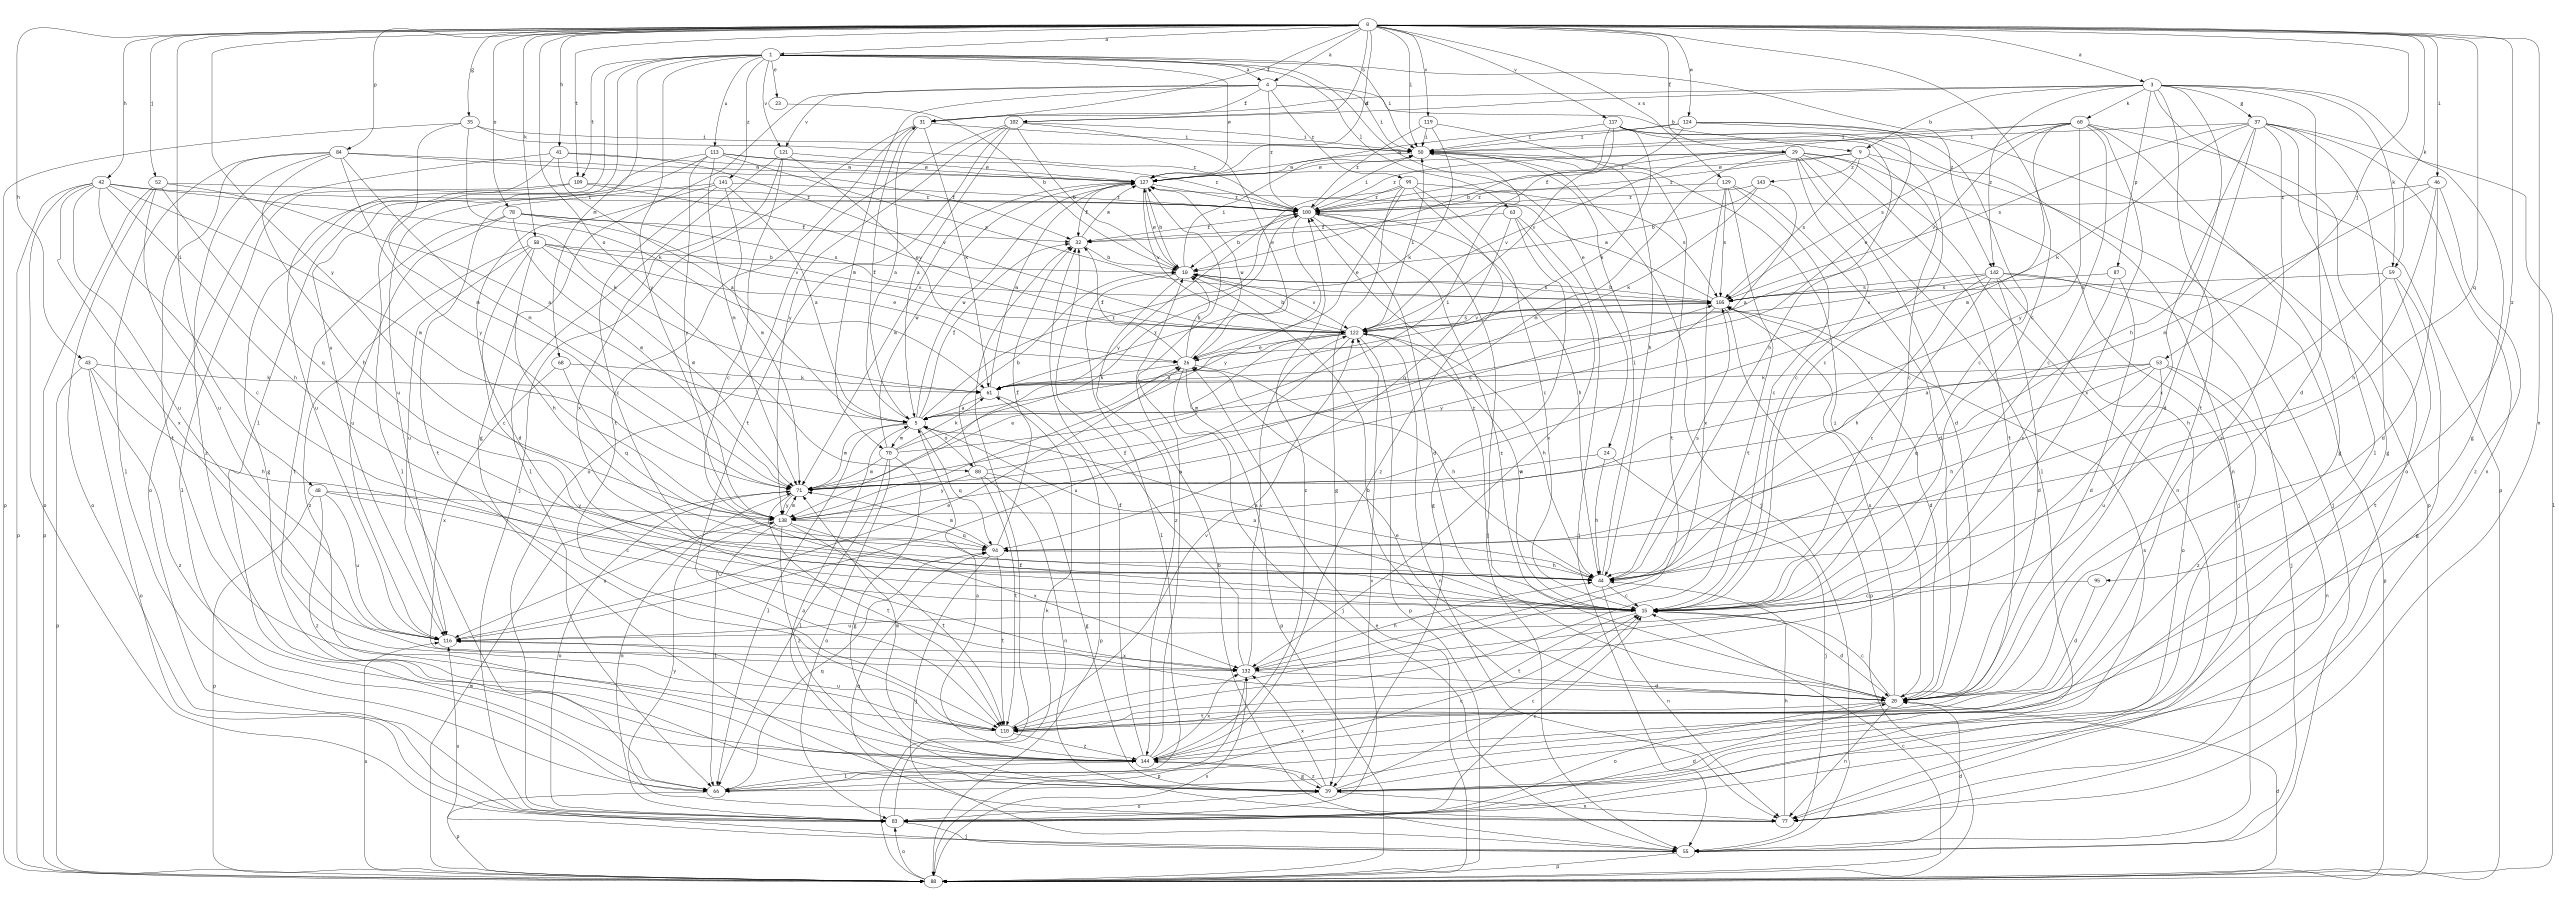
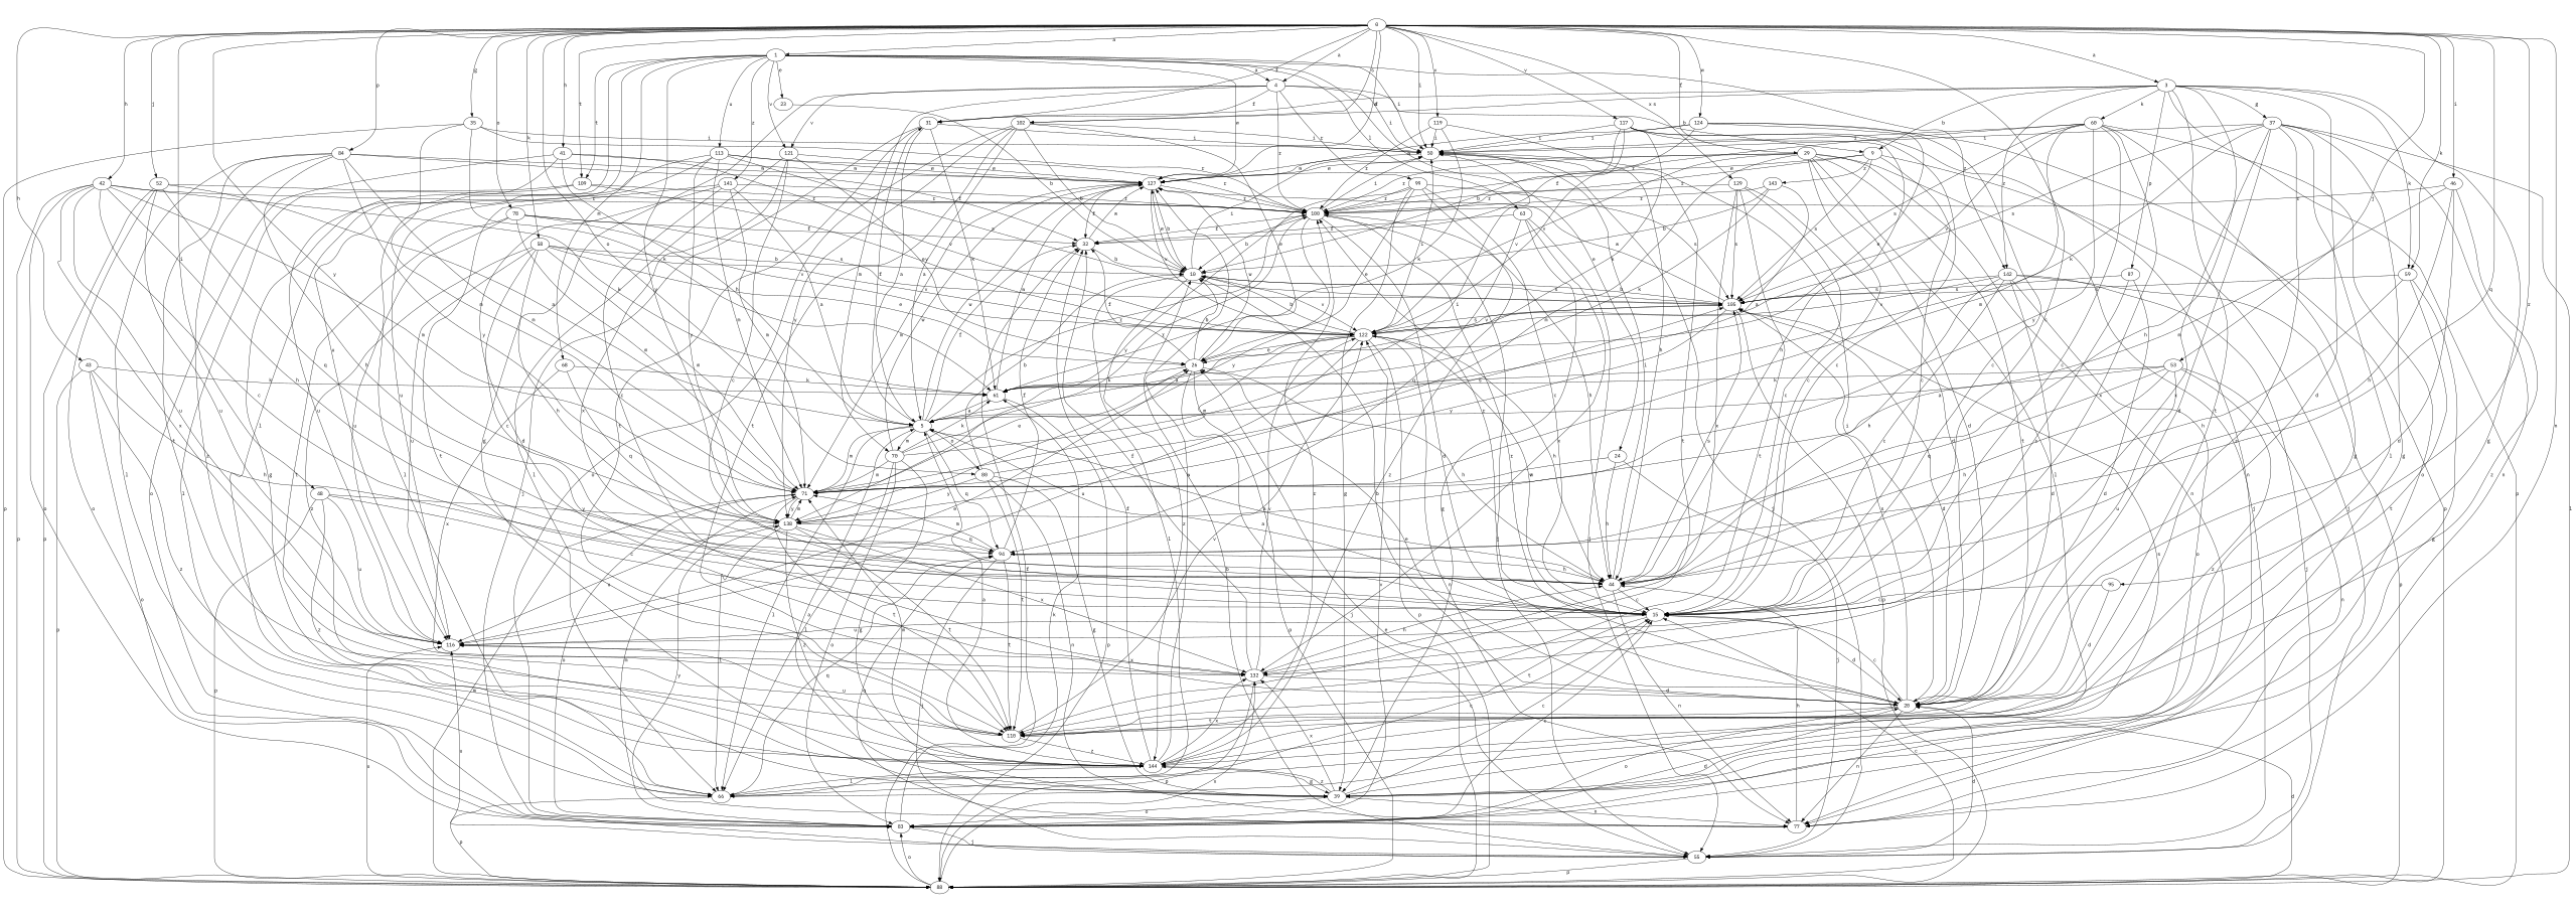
  strict digraph {
    fontname="IBM Plex Mono"
    node [fontname="IBM Plex Mono"]
    edge [fontname="IBM Plex Mono"]
    0
    1
    3
    4
    15
    29
    31
    35
    41
    42
    43
    46
    48
    50
    52
    53
    58
    59
    77
    78
    80
    84
    94
    95
    102
    109
    117
    119
    124
    127
    129
    138
    23
    24
    63
    66
    68
    113
    116
    121
    141
    142
    9
    20
    37
    39
    44
    60
    87
    88
    110
    70
    99
    100
    5
    122
    71
    55
    61
    83
    132
    144
    10
    26
    105
    32
    143
    0 -> 1 [label=a]
    0 -> 3 [label=a]
    0 -> 4 [label=a]
    0 -> 15 [label=c]
    0 -> 29 [label=f]
    0 -> 31 [label=f]
    0 -> 35 [label=g]
    0 -> 41 [label=h]
    0 -> 42 [label=h]
    0 -> 43 [label=h]
    0 -> 46 [label=i]
    0 -> 48 [label=i]
    0 -> 50 [label=i]
    0 -> 52 [label=j]
    0 -> 53 [label=j]
    0 -> 58 [label=k]
    0 -> 59 [label=k]
    0 -> 77 [label=n]
    0 -> 78 [label=o]
    0 -> 80 [label=o]
    0 -> 84 [label=p]
    0 -> 94 [label=q]
    0 -> 95 [label=r]
    0 -> 102 [label=s]
    0 -> 109 [label=t]
    0 -> 117 [label=v]
    0 -> 119 [label=v]
    0 -> 124 [label=w]
    0 -> 127 [label=w]
    0 -> 129 [label=x]
    0 -> 138 [label=y]
    1 -> 4 [label=a]
    1 -> 50 [label=i]
    1 -> 109 [label=t]
    1 -> 127 [label=w]
    1 -> 138 [label=y]
    1 -> 23 [label=e]
    1 -> 24 [label=e]
    1 -> 63 [label=l]
    1 -> 66 [label=l]
    1 -> 68 [label=m]
    1 -> 113 [label=u]
    1 -> 116 [label=u]
    1 -> 121 [label=v]
    1 -> 141 [label=z]
    1 -> 142 [label=z]
    3 -> 31 [label=f]
    3 -> 59 [label=k]
    3 -> 102 [label=s]
    3 -> 142 [label=z]
    3 -> 9 [label=b]
    3 -> 20 [label=d]
    3 -> 37 [label=g]
    3 -> 39 [label=g]
    3 -> 44 [label=h]
    3 -> 60 [label=k]
    3 -> 87 [label=p]
    3 -> 88 [label=p]
    3 -> 110 [label=t]
    4 -> 31 [label=f]
    4 -> 50 [label=i]
    4 -> 121 [label=v]
    4 -> 9 [label=b]
    4 -> 39 [label=g]
    4 -> 70 [label=m]
    4 -> 99 [label=r]
    4 -> 100 [label=r]
    15 -> 116 [label=u]
    15 -> 20 [label=d]
    15 -> 110 [label=t]
    15 -> 100 [label=r]
    15 -> 5 [label=a]
    15 -> 122 [label=v]
    29 -> 15 [label=c]
    29 -> 77 [label=n]
    29 -> 127 [label=w]
    29 -> 66 [label=l]
    29 -> 20 [label=d]
    29 -> 110 [label=t]
    29 -> 100 [label=r]
    29 -> 122 [label=v]
    29 -> 71 [label=m]
    29 -> 55 [label=j]
    31 -> 50 [label=i]
    31 -> 110 [label=t]
    31 -> 5 [label=a]
    31 -> 55 [label=j]
    31 -> 61 [label=k]
    35 -> 50 [label=i]
    35 -> 88 [label=p]
    35 -> 100 [label=r]
    35 -> 71 [label=m]
    35 -> 61 [label=k]
    41 -> 127 [label=w]
    41 -> 39 [label=g]
-   41 -> 5 [label=a]
+   41 -> 5 [label=h]
    41 -> 122 [label=v]
    41 -> 83 [label=o]
    42 -> 15 [label=c]
    42 -> 116 [label=u]
    42 -> 44 [label=h]
    42 -> 88 [label=p]
    42 -> 100 [label=r]
    42 -> 71 [label=m]
    42 -> 61 [label=k]
    42 -> 83 [label=o]
    42 -> 132 [label=x]
    43 -> 44 [label=h]
    43 -> 88 [label=p]
    43 -> 61 [label=k]
    43 -> 83 [label=o]
    43 -> 144 [label=z]
    46 -> 20 [label=d]
    46 -> 44 [label=h]
    46 -> 100 [label=r]
    46 -> 71 [label=m]
    46 -> 144 [label=z]
    48 -> 15 [label=c]
    48 -> 138 [label=y]
    48 -> 116 [label=u]
    48 -> 88 [label=p]
    48 -> 144 [label=z]
    50 -> 127 [label=w]
    50 -> 110 [label=t]
    50 -> 55 [label=j]
    52 -> 94 [label=q]
    52 -> 116 [label=u]
    52 -> 88 [label=p]
    52 -> 100 [label=r]
    52 -> 5 [label=a]
    52 -> 83 [label=o]
    53 -> 77 [label=n]
    53 -> 94 [label=q]
    53 -> 116 [label=u]
    53 -> 44 [label=h]
    53 -> 5 [label=a]
    53 -> 61 [label=k]
    53 -> 144 [label=z]
    58 -> 15 [label=c]
    58 -> 116 [label=u]
    58 -> 44 [label=h]
    58 -> 122 [label=v]
    58 -> 71 [label=m]
    58 -> 144 [label=z]
    58 -> 10 [label=b]
    58 -> 26 [label=e]
    59 -> 39 [label=g]
    59 -> 44 [label=h]
    59 -> 110 [label=t]
    59 -> 105 [label=s]
    77 -> 94 [label=q]
    77 -> 138 [label=y]
    77 -> 44 [label=h]
    78 -> 116 [label=u]
    78 -> 110 [label=t]
    78 -> 122 [label=v]
    78 -> 71 [label=m]
    78 -> 105 [label=s]
    78 -> 32 [label=f]
    80 -> 77 [label=n]
    80 -> 138 [label=y]
    80 -> 39 [label=g]
    80 -> 110 [label=t]
    80 -> 10 [label=b]
    80 -> 105 [label=s]
    84 -> 127 [label=w]
    84 -> 138 [label=y]
    84 -> 66 [label=l]
    84 -> 44 [label=h]
    84 -> 110 [label=t]
    84 -> 71 [label=m]
    84 -> 144 [label=z]
    84 -> 32 [label=f]
    94 -> 44 [label=h]
    94 -> 110 [label=t]
    94 -> 71 [label=m]
    94 -> 55 [label=j]
    94 -> 32 [label=f]
    95 -> 15 [label=c]
    95 -> 20 [label=d]
    102 -> 50 [label=i]
    102 -> 138 [label=y]
    102 -> 110 [label=t]
    102 -> 5 [label=a]
    102 -> 83 [label=o]
    102 -> 10 [label=b]
    102 -> 26 [label=e]
    109 -> 66 [label=l]
    109 -> 116 [label=u]
    109 -> 100 [label=r]
    109 -> 122 [label=v]
    117 -> 15 [label=c]
    117 -> 50 [label=i]
    117 -> 77 [label=n]
    117 -> 44 [label=h]
    117 -> 122 [label=v]
    117 -> 61 [label=k]
    117 -> 10 [label=b]
    119 -> 50 [label=i]
    119 -> 44 [label=h]
    119 -> 100 [label=r]
    119 -> 61 [label=k]
    124 -> 15 [label=c]
    124 -> 50 [label=i]
    124 -> 127 [label=w]
    124 -> 88 [label=p]
    124 -> 26 [label=e]
    124 -> 32 [label=f]
    127 -> 100 [label=r]
    127 -> 122 [label=v]
    127 -> 71 [label=m]
    127 -> 10 [label=b]
    127 -> 32 [label=f]
    129 -> 15 [label=c]
    129 -> 20 [label=d]
    129 -> 110 [label=t]
    129 -> 100 [label=r]
    129 -> 132 [label=x]
    129 -> 105 [label=s]
    138 -> 94 [label=q]
    138 -> 66 [label=l]
    138 -> 116 [label=u]
    138 -> 110 [label=t]
    138 -> 71 [label=m]
    138 -> 132 [label=x]
    138 -> 144 [label=z]
    23 -> 10 [label=b]
    24 -> 44 [label=h]
    24 -> 71 [label=m]
    24 -> 55 [label=j]
    63 -> 94 [label=q]
    63 -> 39 [label=g]
    63 -> 55 [label=j]
    63 -> 132 [label=x]
    63 -> 32 [label=f]
    66 -> 15 [label=c]
    66 -> 94 [label=q]
    66 -> 88 [label=p]
    68 -> 94 [label=q]
    68 -> 61 [label=k]
    68 -> 132 [label=x]
    113 -> 127 [label=w]
    113 -> 138 [label=y]
    113 -> 66 [label=l]
    113 -> 116 [label=u]
    113 -> 100 [label=r]
    113 -> 71 [label=m]
    113 -> 105 [label=s]
    116 -> 132 [label=x]
    116 -> 26 [label=e]
    121 -> 15 [label=c]
    121 -> 127 [label=w]
    121 -> 66 [label=l]
    121 -> 132 [label=x]
    121 -> 26 [label=e]
    141 -> 15 [label=c]
    141 -> 20 [label=d]
    141 -> 110 [label=t]
    141 -> 100 [label=r]
    141 -> 5 [label=a]
    141 -> 71 [label=m]
    142 -> 15 [label=c]
    142 -> 20 [label=d]
    142 -> 44 [label=h]
    142 -> 88 [label=p]
    142 -> 122 [label=v]
    142 -> 55 [label=j]
    142 -> 83 [label=o]
    142 -> 105 [label=s]
    9 -> 15 [label=c]
    9 -> 127 [label=w]
    9 -> 100 [label=r]
    9 -> 55 [label=j]
    9 -> 105 [label=s]
    9 -> 143 [label=z]
    20 -> 15 [label=c]
    20 -> 50 [label=i]
    20 -> 77 [label=n]
    20 -> 110 [label=t]
    20 -> 100 [label=r]
    20 -> 83 [label=o]
    20 -> 10 [label=b]
    20 -> 26 [label=e]
    20 -> 105 [label=s]
    37 -> 50 [label=i]
    37 -> 77 [label=n]
    37 -> 66 [label=l]
    37 -> 20 [label=d]
    37 -> 39 [label=g]
    37 -> 88 [label=l]
    37 -> 61 [label=k]
    37 -> 132 [label=x]
    37 -> 144 [label=z]
    37 -> 105 [label=s]
    39 -> 15 [label=c]
    39 -> 77 [label=n]
    39 -> 5 [label=a]
    39 -> 83 [label=o]
    39 -> 132 [label=x]
    39 -> 144 [label=z]
    39 -> 105 [label=s]
    44 -> 15 [label=c]
    44 -> 50 [label=i]
    44 -> 77 [label=n]
    44 -> 5 [label=a]
    44 -> 105 [label=s]
    60 -> 15 [label=c]
    60 -> 50 [label=i]
    60 -> 138 [label=y]
    60 -> 39 [label=g]
    60 -> 100 [label=r]
    60 -> 122 [label=v]
    60 -> 71 [label=m]
    60 -> 83 [label=o]
    60 -> 132 [label=x]
    60 -> 105 [label=s]
    87 -> 15 [label=c]
    87 -> 20 [label=d]
    87 -> 105 [label=s]
    88 -> 15 [label=c]
    88 -> 116 [label=u]
    88 -> 20 [label=d]
    88 -> 71 [label=m]
    88 -> 83 [label=o]
    88 -> 132 [label=x]
    88 -> 26 [label=e]
    88 -> 32 [label=f]
    110 -> 116 [label=u]
    110 -> 122 [label=v]
    110 -> 144 [label=z]
    70 -> 50 [label=i]
    70 -> 127 [label=w]
    70 -> 66 [label=l]
    70 -> 39 [label=g]
    70 -> 100 [label=r]
    70 -> 71 [label=m]
    70 -> 61 [label=k]
    70 -> 83 [label=o]
    99 -> 15 [label=c]
    99 -> 138 [label=y]
    99 -> 39 [label=g]
    99 -> 100 [label=r]
    99 -> 144 [label=z]
    99 -> 26 [label=e]
    99 -> 105 [label=s]
    100 -> 50 [label=i]
    100 -> 138 [label=y]
    100 -> 20 [label=d]
    100 -> 44 [label=h]
    100 -> 55 [label=j]
    100 -> 10 [label=b]
    100 -> 32 [label=f]
    5 -> 31 [label=f]
    5 -> 80 [label=o]
    5 -> 94 [label=q]
    5 -> 127 [label=w]
    5 -> 66 [label=l]
    5 -> 70 [label=m]
    5 -> 100 [label=r]
    5 -> 71 [label=m]
    5 -> 32 [label=f]
    122 -> 50 [label=i]
    122 -> 77 [label=n]
    122 -> 116 [label=u]
    122 -> 44 [label=h]
    122 -> 88 [label=p]
    122 -> 5 [label=a]
    122 -> 71 [label=m]
    122 -> 10 [label=b]
    122 -> 26 [label=e]
    122 -> 105 [label=s]
    71 -> 138 [label=y]
    71 -> 110 [label=t]
    71 -> 83 [label=o]
    71 -> 26 [label=e]
    55 -> 116 [label=u]
    55 -> 20 [label=d]
    55 -> 88 [label=p]
    55 -> 10 [label=b]
    61 -> 127 [label=w]
    61 -> 88 [label=p]
    61 -> 5 [label=a]
    83 -> 15 [label=c]
    83 -> 20 [label=d]
    83 -> 122 [label=v]
    83 -> 71 [label=m]
    83 -> 55 [label=j]
    83 -> 61 [label=k]
    132 -> 20 [label=d]
    132 -> 44 [label=h]
    132 -> 88 [label=p]
    132 -> 122 [label=v]
    132 -> 32 [label=f]
    144 -> 127 [label=w]
    144 -> 66 [label=l]
    144 -> 39 [label=g]
    144 -> 100 [label=r]
    144 -> 5 [label=a]
    144 -> 71 [label=m]
    144 -> 132 [label=x]
    144 -> 32 [label=f]
    10 -> 50 [label=i]
    10 -> 127 [label=w]
    10 -> 66 [label=l]
    10 -> 122 [label=v]
    10 -> 144 [label=z]
    10 -> 105 [label=s]
    26 -> 127 [label=w]
    26 -> 44 [label=h]
    26 -> 88 [label=p]
    26 -> 55 [label=j]
    26 -> 61 [label=k]
    26 -> 10 [label=b]
    26 -> 32 [label=f]
    105 -> 127 [label=w]
    105 -> 138 [label=y]
    105 -> 20 [label=d]
    105 -> 88 [label=p]
    105 -> 122 [label=v]
    105 -> 10 [label=b]
    32 -> 127 [label=w]
    32 -> 10 [label=b]
    143 -> 100 [label=r]
    143 -> 5 [label=a]
    143 -> 61 [label=k]
    143 -> 10 [label=b]
  }
